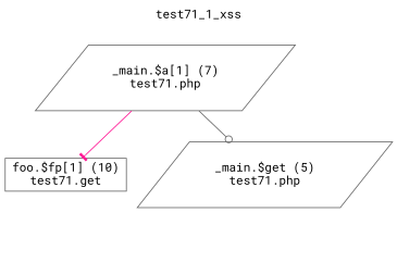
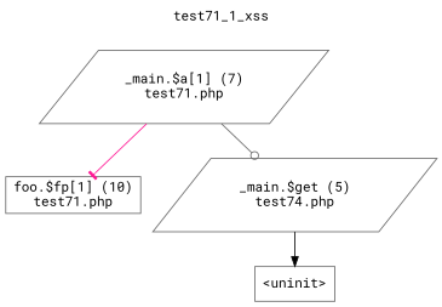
  digraph {
    fontname="Roboto Mono"
    label=test71_1_xss
    labelloc=t
    node [color=gray40 fontname="Roboto Mono" shape=box]
    edge [fontname="Roboto Mono"]
-   n1 [label="foo.$fp[1] (10)\ntest71.get"]
+   n1 [label="foo.$fp[1] (10)\ntest71.php"]
    n2 [label="_main.$a[1] (7)\ntest71.php" shape=parallelogram]
-   n3 [label="_main.$get (5)\ntest71.php" shape=parallelogram]
+   n3 [label="_main.$get (5)\ntest74.php" shape=parallelogram]
+   n4 [label="<uninit>"]
    n2 -> n1 [arrowhead=tee color=deeppink]
    n2 -> n3 [arrowhead=odot color=gray40]
+   n3 -> n4 [arrowhead=normal color=black]
  }
